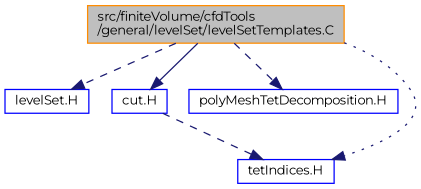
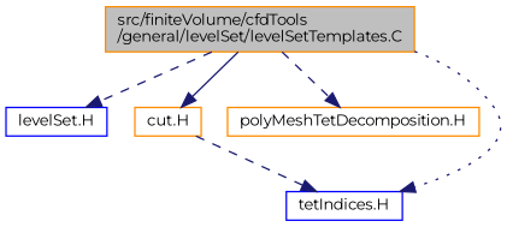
  digraph {
    fontname=Montserrat
    node [color=blue fontname=Montserrat fontsize=10 shape=record]
    edge [color=midnightblue fontname=Montserrat fontsize=10 labelfontname=Helvetica labelfontsize=10 style=dashed]
    n1 [color=darkorange fillcolor=grey75 fontcolor=black height=0.2 label="src/finiteVolume/cfdTools\l/general/levelSet/levelSetTemplates.C" style=filled width=0.4]
    n2 [height=0.2 label="levelSet.H" width=0.4]
-   n3 [height=0.2 label="cut.H" width=0.4]
-   n4 [height=0.2 label="polyMeshTetDecomposition.H" width=0.4]
+   n3 [color=darkorange height=0.2 label="cut.H" width=0.4]
+   n4 [color=darkorange height=0.2 label="polyMeshTetDecomposition.H" width=0.4]
    n5 [height=0.2 label="tetIndices.H" width=0.4]
    n1 -> n2
    n1 -> n3 [style=solid]
    n1 -> n4
    n1 -> n5 [style=dotted]
    n3 -> n5
  }
